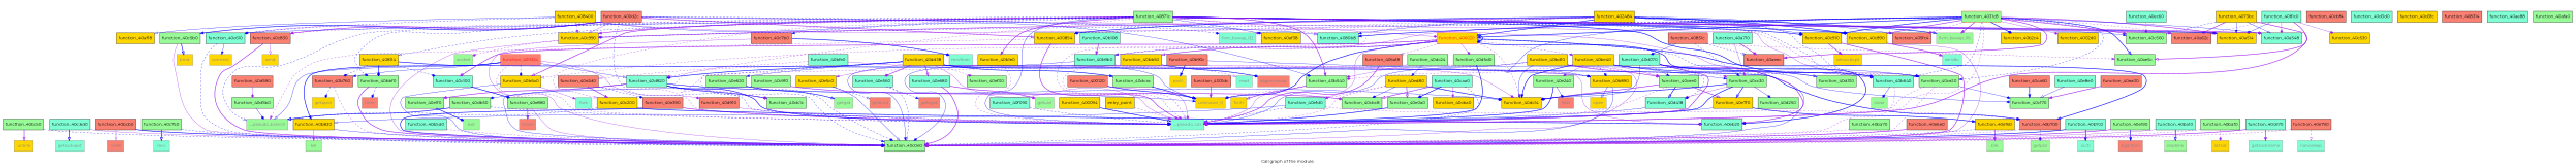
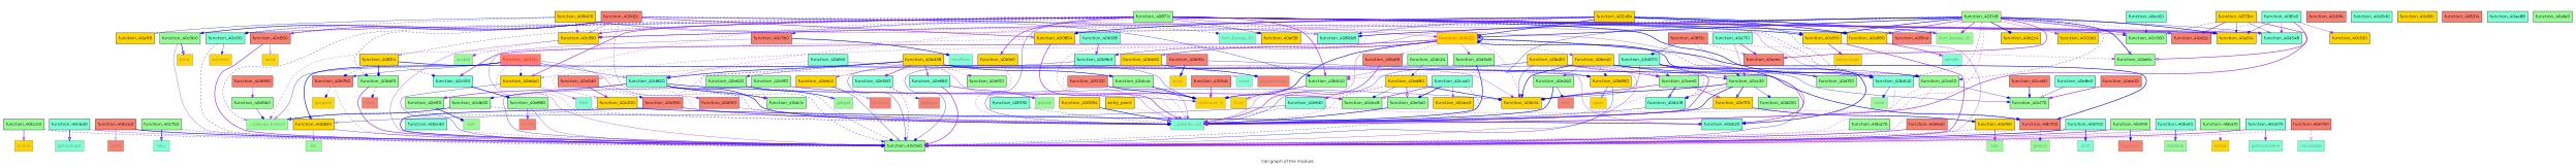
  digraph {
    fontname=Montserrat
    label="Call graph of the module."
    node [fillcolor=palegreen fontname=Montserrat shape=record style=filled]
    edge [arrowhead=diamond color=blue fontname=Montserrat style=bold]
    n1 [label="{function_40b540}"]
    n2 [color=gray50 fillcolor=gold fontcolor=gray50 label="{unknown_0}"]
    n3 [color=gray50 fillcolor=gold fontcolor=gray50 label="{fcntl}"]
    n4 [fillcolor=gold label="{function_40cba0}"]
    n5 [fillcolor=aquamarine label="{function_40b5d0}"]
    n6 [label="{function_40c0e0}"]
    n7 [fillcolor=salmon label="{function_40e2d0}"]
    n8 [fillcolor=salmon label="{function_40e390}"]
    n9 [fillcolor=gold label="{function_40c200}"]
    n10 [color=gray50 fillcolor=aquamarine fontcolor=gray50 label="{__pseudo_call}"]
    n11 [color=gray50 fontcolor=gray50 label="{__pseudo_branch}"]
    n12 [fillcolor=aquamarine label="{function_40eb20}"]
    n13 [fillcolor=aquamarine label="{function_40b640}"]
    n14 [color=gray50 fontcolor=gray50 label="{close}"]
    n15 [label="{function_40bc50}"]
    n16 [color=gray50 fillcolor=gold fontcolor=gray50 label="{unlink}"]
    n17 [fillcolor=aquamarine label="{function_40d820}"]
    n18 [label="{function_40db50}"]
    n19 [fillcolor=gold label="{function_40dc14}"]
    n20 [label="{function_40dc1c}"]
    n21 [label="{function_40e1f0}"]
    n22 [color=gray50 fontcolor=gray50 label="{exit}"]
    n23 [fillcolor=aquamarine label="{function_40c6d0}"]
    n24 [color=gray50 fillcolor=aquamarine fontcolor=gray50 label="{getsockopt}"]
    n25 [fillcolor=salmon label="{function_40d910}"]
    n26 [fillcolor=salmon label="{function_40bcb0}"]
    n27 [color=gray50 fillcolor=salmon fontcolor=gray50 label="{write}"]
    n28 [label="{function_40cbc8}"]
    n29 [fillcolor=gold label="{function_40b6a0}"]
    n30 [color=gray50 fillcolor=aquamarine fontcolor=gray50 label="{fork}"]
    n31 [fillcolor=gold label="{function_40bd10}"]
    n32 [label="{function_40cee0}"]
    n33 [fillcolor=aquamarine label="{function_40d418}"]
    n34 [fillcolor=gold label="{function_40e7f0}"]
    n35 [fillcolor=salmon label="{function_40cbf4}"]
    n36 [fillcolor=gold label="{function_40be40}"]
    n37 [label="{function_40cc30}"]
    n38 [label="{function_40ce20}"]
    n39 [fillcolor=gold label="{function_40b890}"]
    n40 [label="{function_40e240}"]
    n41 [label="{function_40d250}"]
    n42 [label="{function_40c170}"]
    n43 [color=gray50 fillcolor=gold fontcolor=gray50 label="{open}"]
    n44 [color=gray50 fillcolor=salmon fontcolor=gray50 label="{fstat}"]
    n45 [label="{function_40c750}"]
    n46 [color=gray50 fillcolor=aquamarine fontcolor=gray50 label="{recv}"]
    n47 [fillcolor=gold label="{function_40ef60}"]
    n48 [fillcolor=salmon label="{function_40b700}"]
    n49 [color=gray50 fontcolor=gray50 label="{getpid}"]
    n50 [fillcolor=aquamarine label="{function_40bfe0}"]
    n51 [fillcolor=salmon label="{function_40c7b0}"]
    n52 [color=gray50 fillcolor=aquamarine fontcolor=gray50 label="{recvfrom}"]
    n53 [fillcolor=salmon label="{function_40b760}"]
    n54 [color=gray50 fillcolor=gold fontcolor=gray50 label="{getppid}"]
    n55 [fillcolor=aquamarine label="{function_40d070}"]
    n56 [label="{function_40d310}"]
    n57 [fillcolor=aquamarine label="{function_40b7c0}"]
    n58 [color=gray50 fillcolor=aquamarine fontcolor=gray50 label="{ioctl}"]
    n59 [fillcolor=aquamarine label="{function_40c100}"]
    n60 [label="{function_40e880}"]
    n61 [color=gray50 fillcolor=salmon fontcolor=gray50 label="{times}"]
    n62 [fillcolor=gold label="{function_40b830}"]
    n63 [color=gray50 fontcolor=gray50 label="{kill}"]
    n64 [fillcolor=aquamarine label="{function_40d3d0}"]
    n65 [fillcolor=gold label="{function_40bb50}"]
    n66 [color=gray50 fillcolor=salmon fontcolor=gray50 label="{sigprocmask}"]
    n67 [label="{function_40bbf0}"]
    n68 [color=gray50 fillcolor=salmon fontcolor=gray50 label="{time}"]
    n69 [fillcolor=aquamarine label="{function_40e560}"]
    n70 [color=gray50 fillcolor=salmon fontcolor=gray50 label="{getegid}"]
    n71 [fillcolor=aquamarine label="{function_40b108}"]
    n72 [fillcolor=aquamarine label="{function_40b9b0}"]
    n73 [color=gray50 fillcolor=aquamarine fontcolor=gray50 label="{read}"]
    n74 [fillcolor=gold label="{function_40b1e0}"]
    n75 [fillcolor=gold label="{function_40b2c4}"]
    n76 [label="{function_40dc24}"]
    n77 [fillcolor=gold label="{function_40ed80}"]
    n78 [label="{function_40e0a0}"]
    n79 [fillcolor=aquamarine label="{function_40efd0}"]
    n80 [fillcolor=salmon label="{function_40c830}"]
    n81 [color=gray50 fillcolor=gold fontcolor=gray50 label="{send}"]
    n82 [label="{function_40dcac}"]
    n83 [fillcolor=gold label="{function_40c890}"]
    n84 [color=gray50 fillcolor=aquamarine fontcolor=gray50 label="{sendto}"]
    n85 [fillcolor=aquamarine label="{function_40e680}"]
    n86 [color=gray50 fontcolor=gray50 label="{getuid}"]
    n87 [fillcolor=gold label="{function_40dd38}"]
    n88 [label="{function_40e620}"]
    n89 [fillcolor=gold label="{function_40e5c0}"]
    n90 [label="{function_40ef30}"]
    n91 [color=gray50 fontcolor=gray50 label="{getgid}"]
    n92 [color=gray50 fillcolor=salmon fontcolor=gray50 label="{geteuid}"]
    n93 [fillcolor=gold label="{function_40c910}"]
    n94 [color=gray50 fillcolor=gold fontcolor=gray50 label="{setsockopt}"]
    n95 [fillcolor=gold label="{function_40c990}"]
    n96 [color=gray50 fontcolor=gray50 label="{socket}"]
    n97 [label="{function_40e190}"]
    n98 [color=gray50 fillcolor=salmon fontcolor=gray50 label="{sigaction}"]
    n99 [label="{function_40c9f0}"]
    n100 [fillcolor=salmon label="{function_40ca60}"]
    n101 [fillcolor=aquamarine label="{function_40caa0}"]
    n102 [fillcolor=gold label="{function_40d3fc}"]
    n103 [fillcolor=gold label="{function_40c530}"]
    n104 [fillcolor=salmon label="{function_40b90c}"]
    n105 [color=gray50 fillcolor=gold fontcolor=gray50 label="{prctl}"]
    n106 [label="{function_40c560}"]
    n107 [fillcolor=aquamarine label="{function_40ec60}"]
    n108 [fillcolor=aquamarine label="{function_40ba10}"]
    n109 [color=gray50 fontcolor=gray50 label="{readlink}"]
    n110 [label="{function_40c5b0}"]
    n111 [color=gray50 fillcolor=gold fontcolor=gray50 label="{bind}"]
    n112 [fillcolor=salmon label="{function_40d590}"]
    n113 [label="{function_40d5b0}"]
    n114 [fillcolor=aquamarine label="{function_40c610}"]
    n115 [color=gray50 fillcolor=gold fontcolor=gray50 label="{connect}"]
    n116 [label="{function_40ba70}"]
    n117 [label="{function_40baf0}"]
    n118 [color=gray50 fillcolor=gold fontcolor=gray50 label="{setsid}"]
    n119 [label="{function_40d5d0}"]
    n120 [fillcolor=aquamarine label="{function_40c670}"]
    n121 [color=gray50 fillcolor=aquamarine fontcolor=gray50 label="{getsockname}"]
    n122 [fillcolor=salmon label="{function_40e6e0}"]
    n123 [color=gray50 fontcolor=gray50 label="{brk}"]
    n124 [fillcolor=salmon label="{function_40e790}"]
    n125 [color=gray50 fillcolor=aquamarine fontcolor=gray50 label="{nanosleep}"]
    n126 [fillcolor=aquamarine label="{function_40e8e0}"]
    n127 [fillcolor=salmon label="{function_40ea00}"]
    n128 [color=gray50 fillcolor=aquamarine fontcolor=gray50 label="{llvm_bswap_i32}"]
    n129 [color=gray50 fontcolor=gray50 label="{llvm_bswap_i16}"]
    n130 [fillcolor=aquamarine label="{function_40f090}"]
    n131 [fillcolor=gold label="{function_400094}"]
    n132 [fillcolor=salmon label="{function_400120}"]
    n133 [fillcolor=salmon label="{function_4001dc}"]
    n134 [fillcolor=gold label="{entry_point}"]
    n135 [fillcolor=gold label="{function_4002d0}"]
    n136 [color=red fillcolor=salmon fontcolor=red label="{function_400324}"]
    n137 [fillcolor=gold label="{function_400854}"]
    n138 [fillcolor=gold label="{function_408114}"]
    n139 [fillcolor=salmon label="{function_400d2c}"]
    n140 [fillcolor=aquamarine label="{function_4080b8}"]
    n141 [fillcolor=gold label="{function_402484}"]
    n142 [fillcolor=salmon label="{function_405fc4}"]
    n143 [color=red fillcolor=gold fontcolor=red label="{function_406020}"]
    n144 [fillcolor=salmon label="{function_406a18}"]
    n145 [color=red label="{function_4031c8}"]
    n146 [fillcolor=gold label="{function_40a514}"]
    n147 [fillcolor=aquamarine label="{function_40a548}"]
    n148 [fillcolor=salmon label="{function_40a62c}"]
    n149 [label="{function_40ae5c}"]
    n150 [fillcolor=salmon label="{function_40aeec}"]
    n151 [fillcolor=gold label="{function_4073bc}"]
    n152 [fillcolor=aquamarine label="{function_4081c0}"]
    n153 [fillcolor=salmon label="{function_408314}"]
    n154 [fillcolor=gold label="{function_408400}"]
    n155 [fillcolor=gold label="{function_40af18}"]
    n156 [fillcolor=salmon label="{function_40851c}"]
    n157 [label="{function_40871c}"]
    n158 [fillcolor=gold label="{function_40af38}"]
    n159 [fillcolor=aquamarine label="{function_40a710}"]
    n160 [fillcolor=aquamarine label="{function_40ae88}"]
    n161 [label="{function_40afa0}"]
    n1 -> n2 [arrowhead=onormal color=purple style=dashed]
    n1 -> n3 [arrowhead=onormal color=purple]
    n5 -> n6 [color=purple style=dashed]
    n7 -> n8 [style=dashed]
    n7 -> n9 [arrowhead=normal color=purple]
    n7 -> n10 [arrowhead=normal color=purple style=dashed]
    n8 -> n6
    n8 -> n10 [color=purple]
    n9 -> n11 [arrowhead=onormal style=dashed]
    n9 -> n12
    n13 -> n6 [arrowhead=onormal color=purple style=dashed]
    n13 -> n14 [style=solid]
    n15 -> n6 [style=dashed]
    n15 -> n16 [arrowhead=onormal color=purple]
    n17 -> n2 [arrowhead=normal style=solid]
    n17 -> n10
    n17 -> n18 [style=solid]
    n17 -> n19 [arrowhead=normal style=solid]
    n17 -> n20
    n17 -> n21 [color=purple]
    n18 -> n10 [arrowhead=normal style=dashed]
    n18 -> n11 [arrowhead=onormal]
    n21 -> n22
    n23 -> n6 [arrowhead=normal color=purple style=solid]
    n23 -> n24 [arrowhead=onormal]
    n25 -> n10 [arrowhead=onormal color=purple style=solid]
    n26 -> n6
    n26 -> n27 [arrowhead=onormal color=purple style=solid]
    n29 -> n6 [style=solid]
    n29 -> n30 [arrowhead=normal color=purple style=solid]
    n31 -> n6 [arrowhead=onormal color=purple style=solid]
    n31 -> n10 [arrowhead=normal style=solid]
    n31 -> n13 [arrowhead=normal color=purple style=dashed]
    n31 -> n19 [style=solid]
    n31 -> n20 [color=purple style=dashed]
    n31 -> n32 [color=purple]
    n32 -> n10 [color=purple style=dashed]
    n32 -> n19 [color=purple]
    n32 -> n33 [arrowhead=onormal]
    n32 -> n34 [arrowhead=onormal color=purple]
    n33 -> n10 [style=solid]
    n34 -> n10 [style=solid]
    n34 -> n47 [arrowhead=normal]
    n36 -> n1 [color=purple style=dashed]
    n36 -> n6 [style=solid]
    n36 -> n13 [style=solid]
    n36 -> n19 [arrowhead=normal]
    n36 -> n32 [color=purple style=solid]
    n36 -> n37 [arrowhead=normal style=solid]
    n36 -> n38 [arrowhead=normal style=solid]
    n36 -> n39 [style=dashed]
    n36 -> n40 [color=purple style=solid]
    n37 -> n10 [arrowhead=onormal]
    n37 -> n19
    n37 -> n33 [arrowhead=normal color=purple style=solid]
    n37 -> n34 [arrowhead=onormal]
    n37 -> n41 [style=solid]
    n38 -> n6 [color=purple style=dashed]
    n38 -> n10 [color=purple style=dashed]
    n38 -> n42 [style=solid]
    n39 -> n6 [arrowhead=onormal style=solid]
    n39 -> n43 [arrowhead=onormal style=solid]
    n40 -> n10 [arrowhead=onormal]
    n40 -> n44 [style=solid]
    n45 -> n6 [style=dashed]
    n45 -> n46 [arrowhead=onormal]
    n47 -> n6 [arrowhead=normal style=dashed]
    n47 -> n123 [arrowhead=normal color=purple]
    n48 -> n6 [arrowhead=normal color=purple style=dashed]
    n48 -> n49 [style=dashed]
    n50 -> n7 [arrowhead=onormal color=purple style=dashed]
    n50 -> n19 [color=purple style=solid]
    n50 -> n20 [arrowhead=normal color=purple style=dashed]
    n51 -> n6 [arrowhead=normal color=purple style=solid]
    n51 -> n52
    n53 -> n6 [arrowhead=normal color=purple style=dashed]
    n53 -> n54 [style=dashed]
    n55 -> n10 [color=purple]
    n55 -> n12 [color=purple]
    n55 -> n19 [arrowhead=onormal style=solid]
    n55 -> n32 [arrowhead=normal style=dashed]
    n55 -> n33 [style=dashed]
    n55 -> n37 [color=purple style=dashed]
    n55 -> n56 [arrowhead=onormal]
    n57 -> n6
    n57 -> n58 [arrowhead=normal]
    n59 -> n60
    n60 -> n6 [arrowhead=onormal color=purple style=solid]
    n60 -> n61 [arrowhead=normal color=purple]
    n62 -> n6 [arrowhead=normal style=solid]
    n62 -> n63 [arrowhead=normal color=purple style=solid]
    n65 -> n6 [style=solid]
    n65 -> n66
    n67 -> n6 [arrowhead=normal color=purple]
    n67 -> n68 [style=dashed]
    n69 -> n6 [arrowhead=onormal style=dashed]
    n69 -> n70 [arrowhead=normal style=dashed]
    n71 -> n72 [arrowhead=normal color=purple]
    n72 -> n6 [arrowhead=normal style=solid]
    n72 -> n73 [arrowhead=onormal color=purple style=dashed]
    n74 -> n10 [arrowhead=onormal color=purple style=dashed]
    n76 -> n1 [color=purple style=solid]
    n76 -> n39 [arrowhead=onormal color=purple style=dashed]
    n76 -> n77 [arrowhead=normal style=solid]
    n77 -> n10 [arrowhead=onormal color=purple style=dashed]
    n77 -> n19
    n77 -> n28 [style=solid]
    n77 -> n78 [arrowhead=onormal color=purple]
    n77 -> n79 [color=purple style=dashed]
    n78 -> n10 [arrowhead=normal]
    n79 -> n10 [arrowhead=normal style=dashed]
    n79 -> n48 [color=purple style=dashed]
    n79 -> n62 [arrowhead=onormal style=solid]
    n80 -> n6 [color=purple]
    n80 -> n81 [arrowhead=onormal color=purple style=solid]
    n82 -> n2 [arrowhead=normal]
    n83 -> n6 [arrowhead=normal color=purple style=solid]
    n83 -> n84 [arrowhead=normal color=purple]
    n85 -> n6 [arrowhead=normal color=purple]
    n85 -> n86 [color=purple]
    n87 -> n2 [style=solid]
    n87 -> n6 [arrowhead=normal style=dashed]
    n87 -> n10 [arrowhead=onormal color=purple style=solid]
    n87 -> n12 [color=purple style=solid]
    n87 -> n17
    n87 -> n42 [style=solid]
    n87 -> n69 [color=purple]
    n87 -> n82 [arrowhead=normal]
    n87 -> n85 [arrowhead=onormal color=purple]
    n87 -> n88 [arrowhead=normal style=solid]
    n87 -> n89 [arrowhead=normal color=purple style=solid]
    n87 -> n90 [color=purple style=dashed]
    n88 -> n6 [style=dashed]
    n88 -> n91 [arrowhead=onormal]
    n89 -> n6 [arrowhead=onormal style=solid]
    n89 -> n92 [arrowhead=onormal style=dashed]
    n93 -> n6 [arrowhead=normal color=purple]
    n93 -> n94 [arrowhead=normal color=purple]
    n95 -> n6 [color=purple style=solid]
    n95 -> n96 [color=purple style=dashed]
    n97 -> n6 [arrowhead=onormal color=purple]
    n97 -> n98 [arrowhead=normal]
    n99 -> n6 [style=solid]
    n99 -> n28 [color=purple]
    n100 -> n42 [arrowhead=normal]
    n101 -> n4 [arrowhead=normal color=purple style=solid]
    n101 -> n6 [arrowhead=normal style=dashed]
    n101 -> n28 [arrowhead=onormal color=purple]
    n101 -> n78
    n104 -> n10 [arrowhead=onormal color=purple style=dashed]
    n104 -> n39 [arrowhead=normal style=solid]
    n104 -> n105 [arrowhead=normal]
    n107 -> n106 [color=purple style=dashed]
    n108 -> n6 [arrowhead=onormal color=purple style=solid]
    n108 -> n109 [arrowhead=onormal]
    n110 -> n6 [arrowhead=onormal color=purple style=solid]
    n110 -> n111 [arrowhead=onormal]
    n112 -> n113 [color=purple style=solid]
    n113 -> n11 [style=solid]
    n114 -> n6 [arrowhead=normal style=dashed]
    n114 -> n115 [arrowhead=normal style=solid]
    n116 -> n6 [arrowhead=normal color=purple style=dashed]
    n117 -> n6 [color=purple style=dashed]
    n117 -> n118 [color=purple style=dashed]
    n119 -> n10 [arrowhead=onormal]
    n120 -> n6 [arrowhead=normal color=purple]
    n120 -> n121 [arrowhead=normal color=purple]
    n122 -> n6 [arrowhead=onormal color=purple]
    n124 -> n6 [arrowhead=normal color=purple style=dashed]
    n124 -> n125 [arrowhead=onormal color=purple style=dashed]
    n126 -> n42 [arrowhead=onormal style=solid]
    n127 -> n42 [arrowhead=normal color=purple]
    n130 -> n10 [arrowhead=onormal style=dashed]
    n131 -> n10 [arrowhead=onormal]
    n132 -> n2 [arrowhead=onormal]
    n132 -> n10 [color=purple style=solid]
    n133 -> n2 [arrowhead=normal color=purple]
    n134 -> n10 [arrowhead=normal color=purple style=dashed]
    n136 -> n10 [arrowhead=normal color=purple style=dashed]
    n136 -> n11 [arrowhead=onormal style=solid]
    n136 -> n17 [arrowhead=onormal style=solid]
    n136 -> n25 [color=purple style=solid]
    n136 -> n29 [style=dashed]
    n136 -> n53 [arrowhead=normal style=solid]
    n136 -> n62 [arrowhead=normal]
    n137 -> n10 [arrowhead=normal color=purple]
    n137 -> n11 [arrowhead=normal color=purple style=dashed]
    n138 -> n48 [arrowhead=normal]
    n138 -> n53 [style=dashed]
    n138 -> n59 [style=dashed]
    n138 -> n67
    n139 -> n10 [style=dashed]
    n139 -> n38 [arrowhead=onormal color=purple style=solid]
    n139 -> n80 [arrowhead=onormal color=purple]
    n139 -> n95 [arrowhead=onormal color=purple style=solid]
    n139 -> n110 [arrowhead=normal]
    n139 -> n114 [arrowhead=onormal color=purple style=solid]
    n139 -> n128 [style=dashed]
    n139 -> n137 [arrowhead=onormal color=purple]
    n139 -> n140 [arrowhead=onormal style=solid]
    n141 -> n10 [color=purple style=dashed]
    n141 -> n13 [color=purple style=dashed]
    n141 -> n38 [arrowhead=normal style=dashed]
    n141 -> n83
    n141 -> n93 [style=solid]
    n141 -> n95 [color=purple]
    n141 -> n128 [color=purple style=dashed]
    n141 -> n129 [arrowhead=onormal]
    n141 -> n137
    n141 -> n140 [arrowhead=normal style=solid]
    n141 -> n142 [arrowhead=normal style=solid]
    n141 -> n143 [arrowhead=onormal]
    n143 -> n2
    n143 -> n10 [color=purple style=solid]
    n143 -> n12 [arrowhead=normal]
    n143 -> n13 [arrowhead=onormal style=dashed]
    n143 -> n19 [arrowhead=normal color=purple style=dashed]
    n143 -> n29 [arrowhead=onormal color=purple style=dashed]
    n143 -> n36 [color=purple style=dashed]
    n143 -> n48 [arrowhead=onormal]
    n143 -> n59 [color=purple]
    n143 -> n65 [arrowhead=onormal color=purple]
    n143 -> n72 [arrowhead=normal style=dashed]
    n143 -> n119 [color=purple style=solid]
    n143 -> n143
    n143 -> n144 [arrowhead=onormal color=purple style=dashed]
    n144 -> n10 [color=purple]
    n145 -> n10 [color=purple style=dashed]
    n145 -> n13 [arrowhead=normal style=dashed]
    n145 -> n38 [arrowhead=normal style=dashed]
    n145 -> n39 [style=solid]
    n145 -> n72 [arrowhead=onormal color=purple style=solid]
    n145 -> n75
    n145 -> n83 [arrowhead=onormal color=purple]
    n145 -> n93 [arrowhead=onormal]
    n145 -> n95 [arrowhead=onormal style=dashed]
    n145 -> n106 [color=purple]
    n145 -> n129 [arrowhead=normal color=purple]
    n145 -> n135 [color=purple style=solid]
    n145 -> n137 [arrowhead=onormal style=dashed]
    n145 -> n140 [arrowhead=normal]
    n145 -> n142 [color=purple style=dashed]
    n145 -> n143 [arrowhead=normal]
-   n145 -> n146 [color=purple]
+   n145 -> n146
    n145 -> n147 [style=solid]
    n145 -> n148 [arrowhead=onormal color=purple style=dashed]
    n145 -> n149 [arrowhead=onormal]
    n145 -> n150 [arrowhead=normal color=purple]
    n151 -> n10 [arrowhead=onormal color=purple]
    n151 -> n106 [arrowhead=onormal style=dashed]
    n151 -> n146 [arrowhead=normal style=solid]
    n151 -> n147 [arrowhead=onormal style=solid]
    n151 -> n148 [color=purple]
    n152 -> n103 [color=purple style=solid]
    n152 -> n146 [style=solid]
    n152 -> n147 [color=purple style=solid]
    n152 -> n148 [color=purple style=dashed]
    n152 -> n149 [arrowhead=onormal color=purple]
    n154 -> n1 [style=solid]
    n154 -> n13 [color=purple style=solid]
    n154 -> n95 [arrowhead=normal color=purple style=dashed]
    n154 -> n114 [style=dashed]
    n154 -> n155 [arrowhead=onormal style=solid]
    n156 -> n37 [arrowhead=normal style=dashed]
    n156 -> n55 [style=solid]
    n156 -> n149 [arrowhead=normal color=purple style=dashed]
    n156 -> n150 [arrowhead=onormal style=dashed]
    n157 -> n1 [arrowhead=normal color=purple]
    n157 -> n9 [arrowhead=onormal color=purple style=dashed]
    n157 -> n10 [arrowhead=onormal style=solid]
    n157 -> n11 [arrowhead=onormal style=dashed]
    n157 -> n13 [arrowhead=normal]
    n157 -> n17 [color=purple style=dashed]
    n157 -> n29 [arrowhead=onormal color=purple]
    n157 -> n38 [style=dashed]
    n157 -> n51 [arrowhead=normal style=dashed]
    n157 -> n67 [style=dashed]
    n157 -> n74 [arrowhead=normal color=purple]
    n157 -> n80 [arrowhead=normal color=purple style=dashed]
    n157 -> n83
    n157 -> n93
    n157 -> n95 [arrowhead=normal color=purple]
    n157 -> n106 [arrowhead=normal style=solid]
    n157 -> n114 [arrowhead=onormal style=solid]
    n157 -> n138 [arrowhead=onormal style=dashed]
    n157 -> n140 [arrowhead=onormal color=purple style=dashed]
    n157 -> n143 [color=purple style=solid]
    n157 -> n146 [arrowhead=onormal]
    n157 -> n147 [color=purple]
    n157 -> n148 [arrowhead=normal color=purple]
    n157 -> n158 [style=solid]
    n159 -> n37 [color=purple style=solid]
    n159 -> n150 [color=purple]
  }
